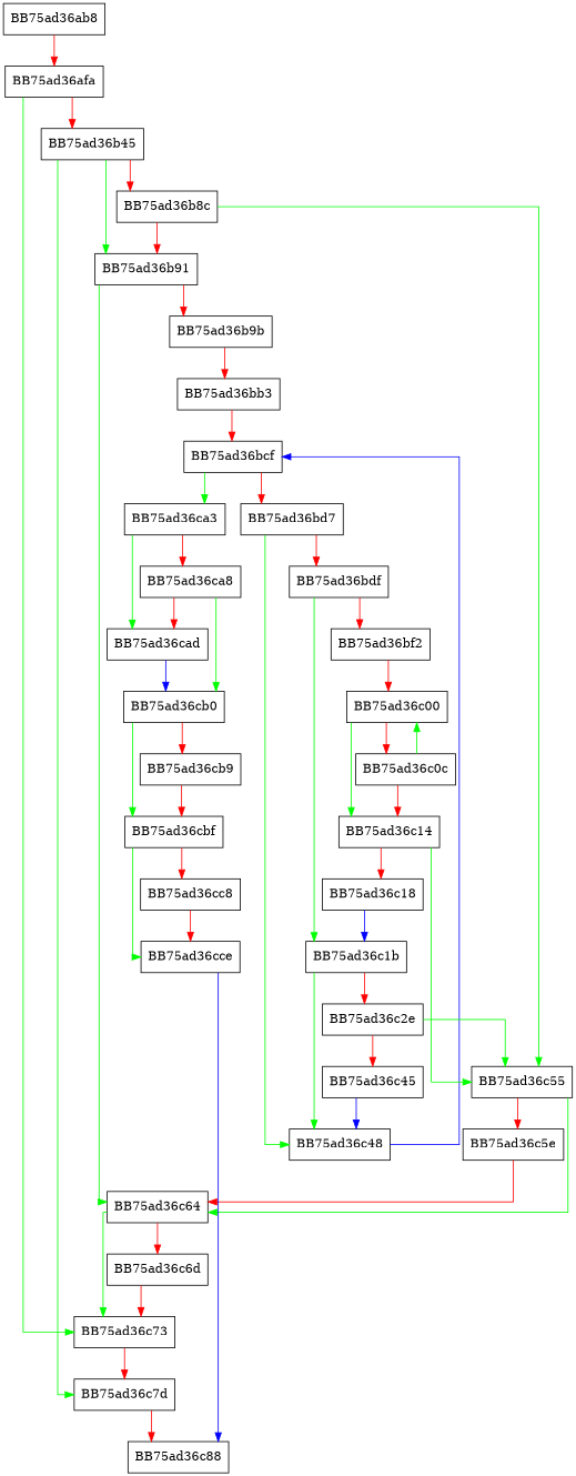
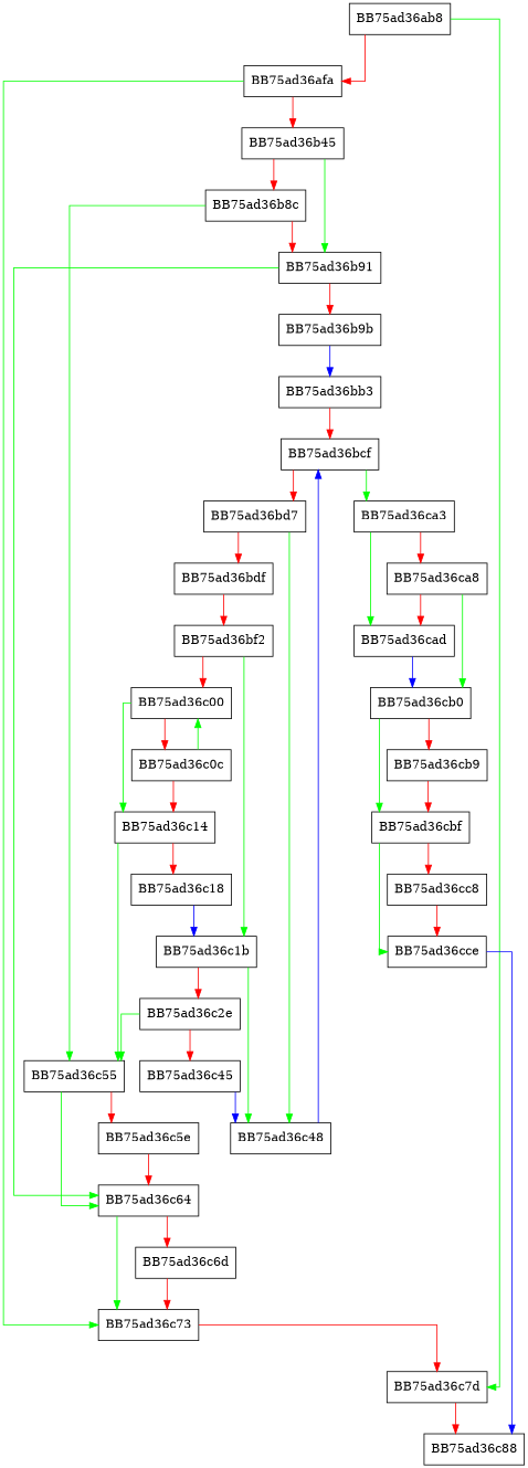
  digraph {
    splines=ortho
    node [shape=box]
    edge [color=red]
    BB75ad36ab8
    BB75ad36c7d
    BB75ad36afa
    BB75ad36c88
    BB75ad36c73
    BB75ad36b45
    BB75ad36b91
    BB75ad36b8c
    BB75ad36c64
    BB75ad36b9b
    BB75ad36c55
    BB75ad36c6d
    BB75ad36bb3
    BB75ad36c5e
    BB75ad36bcf
    BB75ad36ca3
    BB75ad36bd7
    BB75ad36cad
    BB75ad36ca8
    BB75ad36c48
    BB75ad36bdf
    BB75ad36cb0
    BB75ad36c1b
    BB75ad36bf2
    BB75ad36c2e
    BB75ad36c00
    BB75ad36c45
    BB75ad36c14
    BB75ad36c0c
    BB75ad36c18
    BB75ad36cbf
    BB75ad36cb9
    BB75ad36cce
    BB75ad36cc8
-   BB75ad36b45 -> BB75ad36c7d [color=green]
+   BB75ad36ab8 -> BB75ad36c7d [color=green]
    BB75ad36ab8 -> BB75ad36afa
    BB75ad36c7d -> BB75ad36c88
    BB75ad36afa -> BB75ad36c73 [color=green]
    BB75ad36afa -> BB75ad36b45
    BB75ad36c73 -> BB75ad36c7d
    BB75ad36b45 -> BB75ad36b91 [color=green]
    BB75ad36b45 -> BB75ad36b8c
    BB75ad36b91 -> BB75ad36c64 [color=green]
    BB75ad36b91 -> BB75ad36b9b
    BB75ad36b8c -> BB75ad36b91
    BB75ad36b8c -> BB75ad36c55 [color=green]
    BB75ad36c64 -> BB75ad36c73 [color=green]
    BB75ad36c64 -> BB75ad36c6d
-   BB75ad36b9b -> BB75ad36bb3
+   BB75ad36b9b -> BB75ad36bb3 [color=blue]
    BB75ad36c55 -> BB75ad36c64 [color=green]
    BB75ad36c55 -> BB75ad36c5e
    BB75ad36c6d -> BB75ad36c73
    BB75ad36bb3 -> BB75ad36bcf
    BB75ad36c5e -> BB75ad36c64
    BB75ad36bcf -> BB75ad36ca3 [color=green]
    BB75ad36bcf -> BB75ad36bd7
    BB75ad36ca3 -> BB75ad36cad [color=green]
    BB75ad36ca3 -> BB75ad36ca8
    BB75ad36bd7 -> BB75ad36c48 [color=green]
    BB75ad36bd7 -> BB75ad36bdf
    BB75ad36cad -> BB75ad36cb0 [color=blue]
    BB75ad36ca8 -> BB75ad36cad
    BB75ad36ca8 -> BB75ad36cb0 [color=green]
    BB75ad36c48 -> BB75ad36bcf [color=blue]
-   BB75ad36bdf -> BB75ad36c1b [color=green]
+   BB75ad36bf2 -> BB75ad36c1b [color=green]
    BB75ad36bdf -> BB75ad36bf2
    BB75ad36cb0 -> BB75ad36cbf [color=green]
    BB75ad36cb0 -> BB75ad36cb9
    BB75ad36c1b -> BB75ad36c48 [color=green]
    BB75ad36c1b -> BB75ad36c2e
    BB75ad36bf2 -> BB75ad36c00
    BB75ad36c2e -> BB75ad36c55 [color=green]
    BB75ad36c2e -> BB75ad36c45
    BB75ad36c00 -> BB75ad36c14 [color=green]
    BB75ad36c00 -> BB75ad36c0c
    BB75ad36c45 -> BB75ad36c48 [color=blue]
    BB75ad36c14 -> BB75ad36c55 [color=green]
    BB75ad36c14 -> BB75ad36c18
    BB75ad36c0c -> BB75ad36c00 [color=green]
    BB75ad36c0c -> BB75ad36c14
    BB75ad36c18 -> BB75ad36c1b [color=blue]
    BB75ad36cbf -> BB75ad36cce [color=green]
    BB75ad36cbf -> BB75ad36cc8
    BB75ad36cb9 -> BB75ad36cbf
    BB75ad36cce -> BB75ad36c88 [color=blue]
    BB75ad36cc8 -> BB75ad36cce
  }
